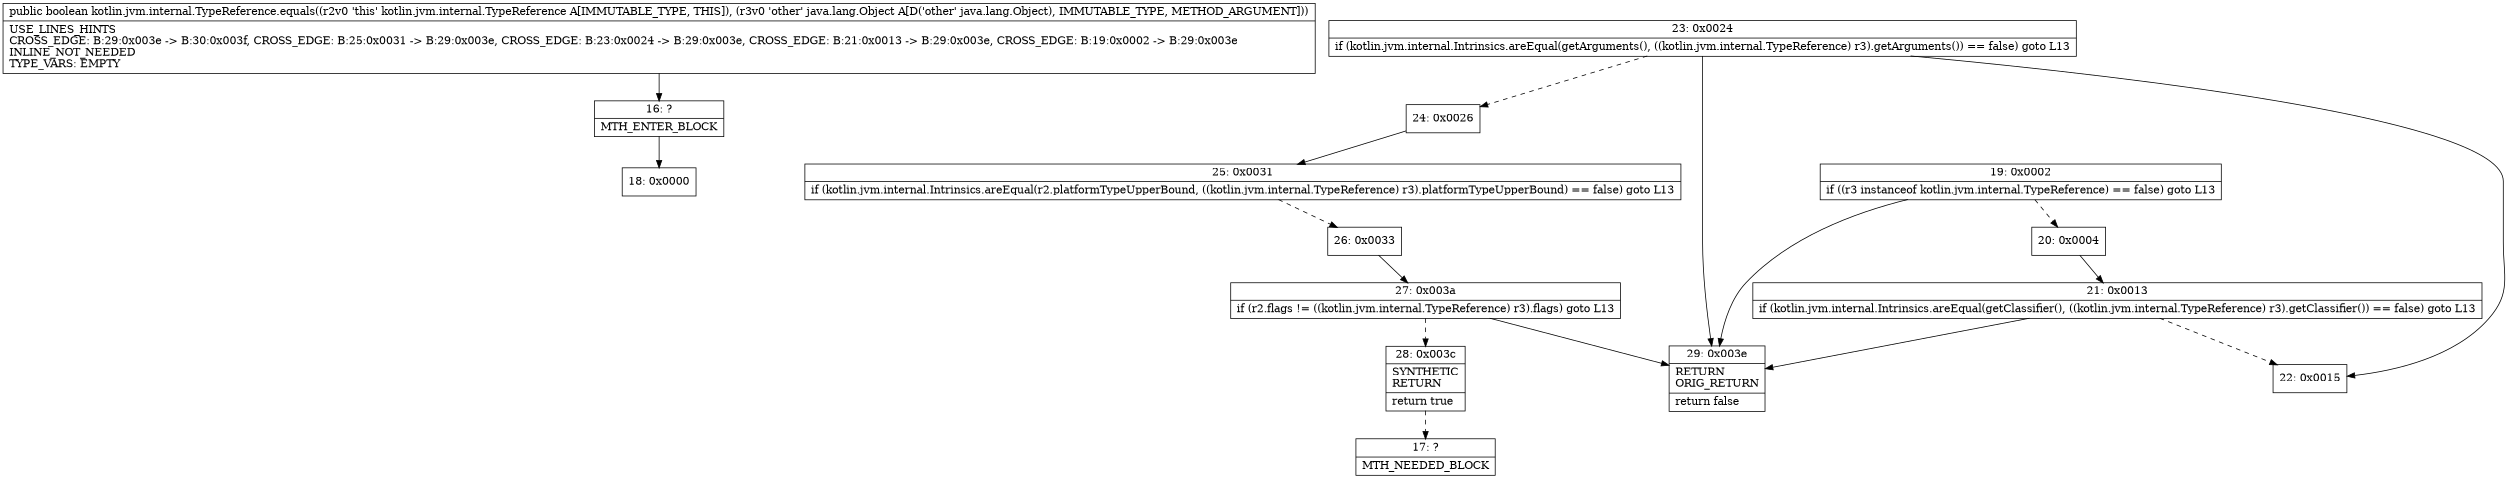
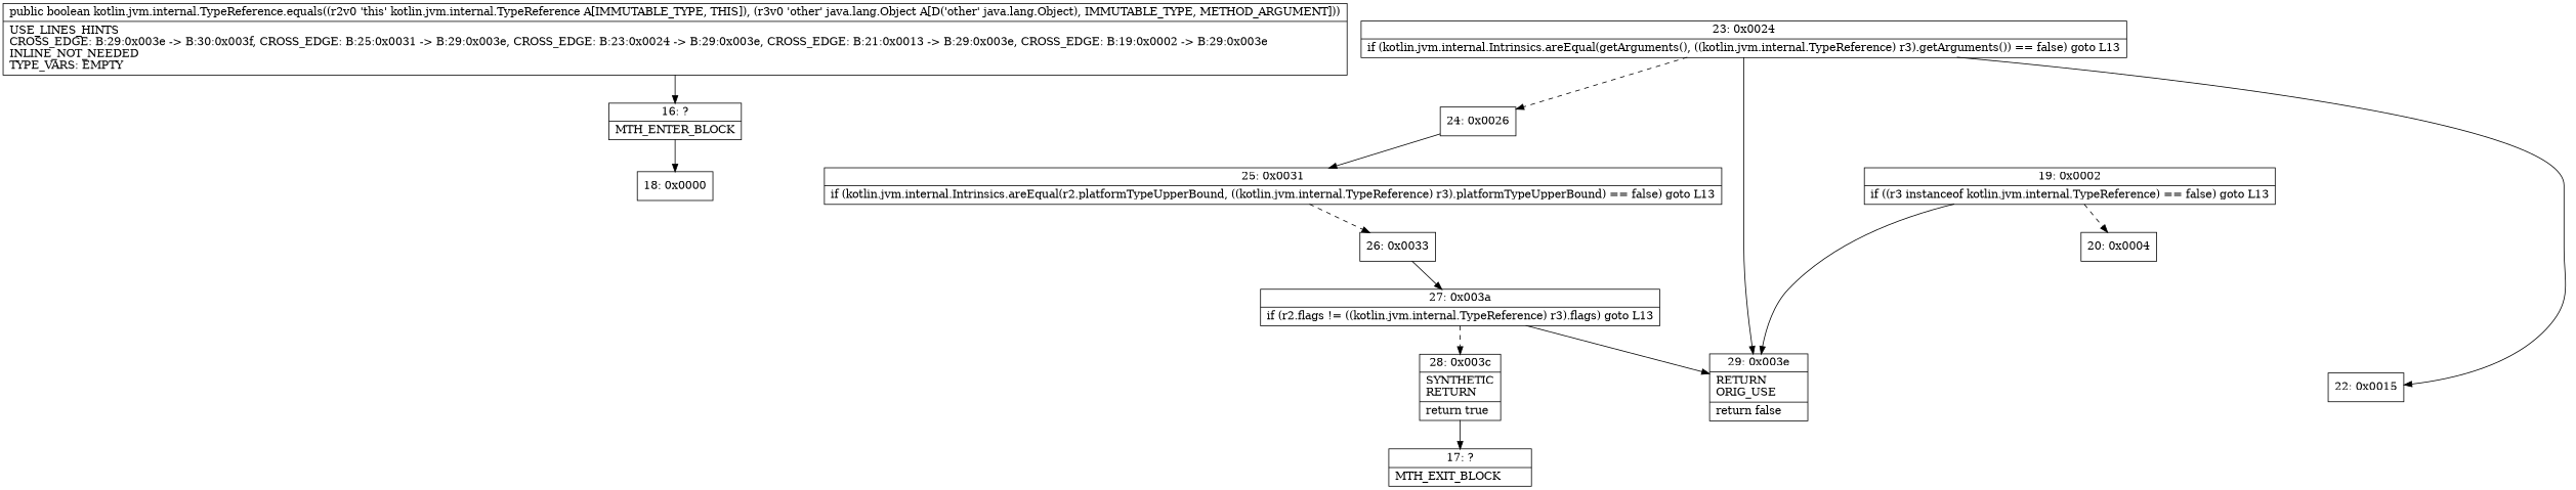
  digraph {
    node [shape=record]
    n1 [label="{16\:\ ?|MTH_ENTER_BLOCK\l}"]
    n2 [label="{18\:\ 0x0000}"]
    n3 [label="{19\:\ 0x0002|if ((r3 instanceof kotlin.jvm.internal.TypeReference) == false) goto L13\l}"]
    n4 [label="{20\:\ 0x0004}"]
-   n5 [label="{29\:\ 0x003e|RETURN\lORIG_RETURN\l|return false\l}"]
-   n6 [label="{21\:\ 0x0013|if (kotlin.jvm.internal.Intrinsics.areEqual(getClassifier(), ((kotlin.jvm.internal.TypeReference) r3).getClassifier()) == false) goto L13\l}"]
+   n5 [label="{29\:\ 0x003e|RETURN\lORIG_USE\l|return false\l}"]
    n7 [label="{22\:\ 0x0015}"]
    n8 [label="{23\:\ 0x0024|if (kotlin.jvm.internal.Intrinsics.areEqual(getArguments(), ((kotlin.jvm.internal.TypeReference) r3).getArguments()) == false) goto L13\l}"]
    n9 [label="{24\:\ 0x0026}"]
    n10 [label="{25\:\ 0x0031|if (kotlin.jvm.internal.Intrinsics.areEqual(r2.platformTypeUpperBound, ((kotlin.jvm.internal.TypeReference) r3).platformTypeUpperBound) == false) goto L13\l}"]
    n11 [label="{26\:\ 0x0033}"]
    n12 [label="{27\:\ 0x003a|if (r2.flags != ((kotlin.jvm.internal.TypeReference) r3).flags) goto L13\l}"]
    n13 [label="{28\:\ 0x003c|SYNTHETIC\lRETURN\l|return true\l}"]
-   n14 [label="{17\:\ ?|MTH_NEEDED_BLOCK\l}"]
+   n14 [label="{17\:\ ?|MTH_EXIT_BLOCK\l}"]
    n15 [label="{public boolean kotlin.jvm.internal.TypeReference.equals((r2v0 'this' kotlin.jvm.internal.TypeReference A[IMMUTABLE_TYPE, THIS]), (r3v0 'other' java.lang.Object A[D('other' java.lang.Object), IMMUTABLE_TYPE, METHOD_ARGUMENT]))  | USE_LINES_HINTS\lCROSS_EDGE: B:29:0x003e \-\> B:30:0x003f, CROSS_EDGE: B:25:0x0031 \-\> B:29:0x003e, CROSS_EDGE: B:23:0x0024 \-\> B:29:0x003e, CROSS_EDGE: B:21:0x0013 \-\> B:29:0x003e, CROSS_EDGE: B:19:0x0002 \-\> B:29:0x003e\lINLINE_NOT_NEEDED\lTYPE_VARS: EMPTY\l}"]
    n1 -> n2
    n3 -> n4 [style=dashed]
    n3 -> n5
-   n4 -> n6
-   n6 -> n5
-   n6 -> n7 [style=dashed]
    n8 -> n5
    n8 -> n7
    n8 -> n9 [style=dashed]
    n9 -> n10
    n10 -> n11 [style=dashed]
    n11 -> n12
    n12 -> n5
    n12 -> n13 [style=dashed]
-   n13 -> n14 [style=dashed]
+   n13 -> n14
    n15 -> n1
  }
